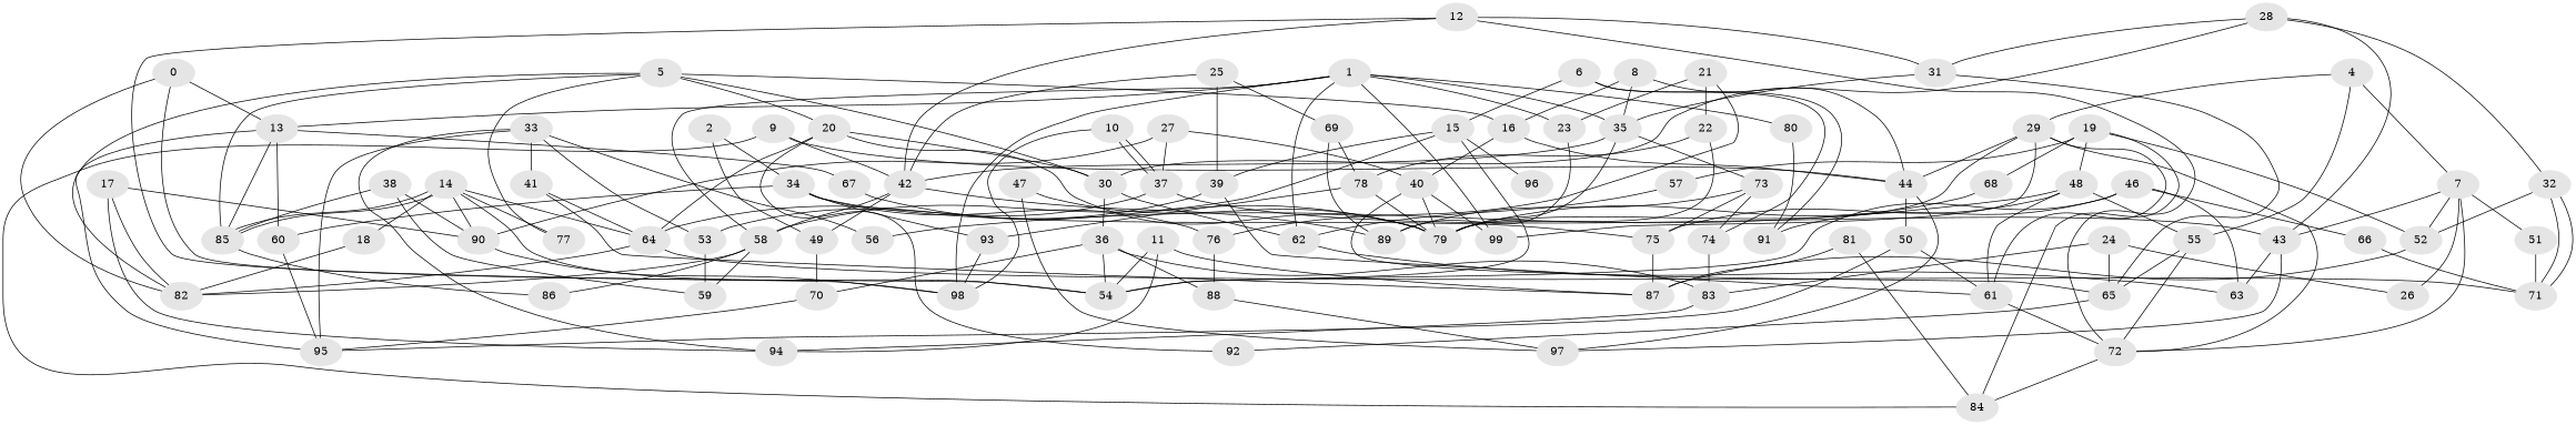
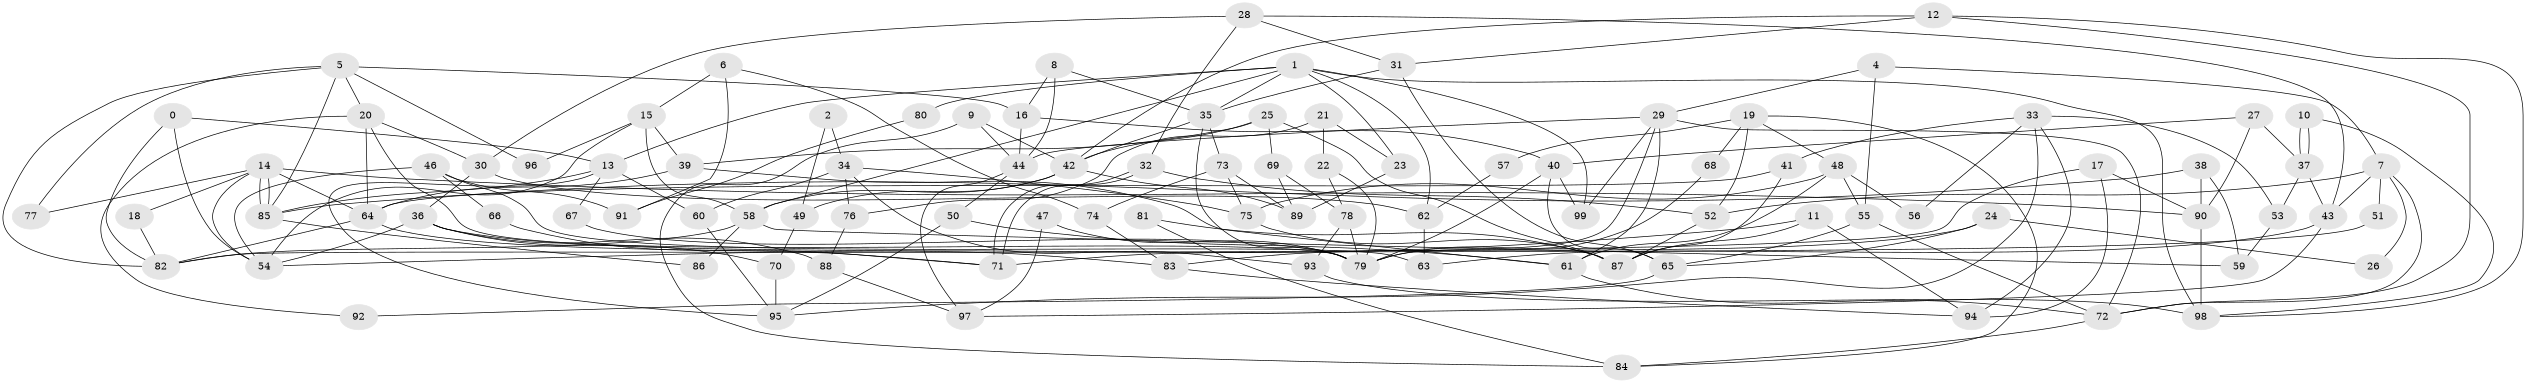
  graph {
    node [color=gray90 style=filled]
    1
    13
    23
    35
    58
    62
    80
    98
    99
    85
    60
    67
    95
    89
    42
    79
    73
    82
    59
    86
    63
    91
    2
    34
    49
    76
    75
    93
    70
    n30 [label=0]
    54
    4
    7
    29
    55
    26
    43
    51
    52
    72
    44
    61
    65
    5
    16
    20
    77
    96
    40
    64
    30
    92
    6
    15
    74
    39
    83
    97
    71
    87
    84
    8
    50
    9
    10
    37
    53
    11
    94
    12
    31
    14
    18
    90
    17
    19
    48
    57
    68
    56
    36
    21
    22
    78
    88
    24
    25
    69
    27
    28
    32
    33
    41
    38
    46
    66
    47
    81
    1 -- 13
    1 -- 23
    1 -- 35
    1 -- 58
    1 -- 62
    1 -- 80
    1 -- 98
    1 -- 99
    13 -- 85
    13 -- 60
    13 -- 67
    13 -- 95
    23 -- 89
    35 -- 42
    35 -- 79
    35 -- 73
    58 -- 82
    58 -- 59
    58 -- 86
    62 -- 63
    80 -- 91
    85 -- 86
    60 -- 95
    67 -- 79
    42 -- 58
    42 -- 89
    42 -- 49
    73 -- 89
    73 -- 75
    73 -- 74
    2 -- 34
    2 -- 49
    34 -- 60
    34 -- 76
    34 -- 75
    34 -- 93
    49 -- 70
    76 -- 88
    75 -- 87
    93 -- 98
    70 -- 95
    n30 -- 13
    n30 -- 82
    n30 -- 54
    4 -- 7
    4 -- 29
    4 -- 55
    7 -- 26
    7 -- 43
    7 -- 51
    7 -- 52
    7 -- 72
    29 -- 99
    29 -- 79
    29 -- 72
    29 -- 44
    29 -- 61
    55 -- 72
    55 -- 65
    43 -- 63
    43 -- 97
    51 -- 71
    52 -- 87
    72 -- 84
    44 -- 97
    44 -- 50
    61 -- 72
    65 -- 92
    5 -- 85
    5 -- 82
    5 -- 16
    5 -- 20
    5 -- 77
-   5 -- 30
+   5 -- 96
    16 -- 44
    16 -- 40
    20 -- 79
    20 -- 64
    20 -- 30
    20 -- 92
    40 -- 99
    40 -- 79
    40 -- 65
    64 -- 82
    64 -- 71
    30 -- 62
    30 -- 36
    6 -- 91
    6 -- 15
    6 -- 74
    15 -- 58
    15 -- 54
    15 -- 96
    15 -- 39
    74 -- 83
    39 -- 61
    39 -- 64
    83 -- 94
    8 -- 35
    8 -- 44
    8 -- 16
    50 -- 95
    50 -- 61
    9 -- 42
    9 -- 44
    9 -- 84
    10 -- 98
    10 -- 37
    10 -- 37
    37 -- 43
    37 -- 53
    53 -- 59
    11 -- 54
    11 -- 87
    11 -- 94
    12 -- 98
    12 -- 42
    12 -- 72
    12 -- 31
    31 -- 35
    31 -- 65
    14 -- 85
    14 -- 85
    14 -- 54
    14 -- 77
    14 -- 64
    14 -- 18
    14 -- 90
    18 -- 82
    90 -- 98
    17 -- 82
    17 -- 94
    17 -- 90
    19 -- 52
    19 -- 84
    19 -- 48
    19 -- 57
    19 -- 68
    48 -- 75
    48 -- 55
    48 -- 61
    48 -- 56
    57 -- 62
    68 -- 79
    36 -- 70
    36 -- 54
    36 -- 83
    36 -- 88
    21 -- 23
    21 -- 76
    21 -- 22
    22 -- 79
    22 -- 78
    78 -- 79
    78 -- 93
    88 -- 97
    24 -- 26
    24 -- 65
    24 -- 83
    25 -- 42
    25 -- 39
+   25 -- 87
    25 -- 69
    69 -- 89
    69 -- 78
    27 -- 40
    27 -- 37
    27 -- 90
    28 -- 43
    28 -- 30
    28 -- 31
    28 -- 32
    32 -- 52
    32 -- 71
    32 -- 71
    33 -- 95
    33 -- 53
    33 -- 94
    33 -- 56
    33 -- 41
    41 -- 64
    41 -- 87
    38 -- 85
    38 -- 59
    38 -- 90
    46 -- 63
    46 -- 91
    46 -- 54
    46 -- 66
    66 -- 71
    47 -- 79
    47 -- 97
    81 -- 87
    81 -- 84
  }
